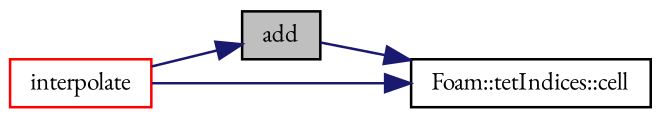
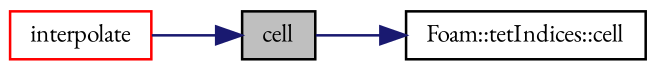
  digraph {
    fontname="EB Garamond"
    rankdir=LR
    node [color=black fontname="EB Garamond" fontsize=10 shape=record]
    edge [color=midnightblue fontname="EB Garamond" fontsize=10 labelfontname=Helvetica labelfontsize=10 style=solid]
-   n1 [fillcolor=grey75 fontcolor=black height=0.2 label=add style=filled width=0.4]
+   n1 [fillcolor=grey75 fontcolor=black height=0.2 label=cell style=filled width=0.4]
    n2 [height=0.2 label="Foam::tetIndices::cell" width=0.4]
    n3 [color=red height=0.2 label=interpolate width=0.4]
    n1 -> n2
    n3 -> n1
-   n3 -> n2
  }
